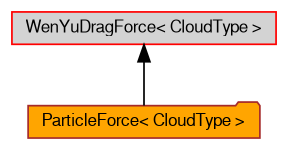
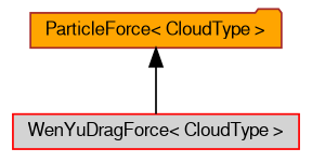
  digraph {
    node [fontname=FreeSans fontsize=10 style=filled]
    n1 [color=red fillcolor=lightgrey fontcolor=black height=0.2 label="WenYuDragForce\< CloudType \>" shape=box width=0.4]
    n2 [color=brown height=0.2 label="ParticleForce\< CloudType \>" shape=folder width=0.4 fillcolor=orange]
-   n1 -> n2 [color=black dir=back fontname=FreeSans fontsize=10 labelfontname=FreeSans labelfontsize=10 style=solid]
+   n2 -> n1 [color=black dir=back fontname=FreeSans fontsize=10 labelfontname=FreeSans labelfontsize=10 style=solid]
  }
